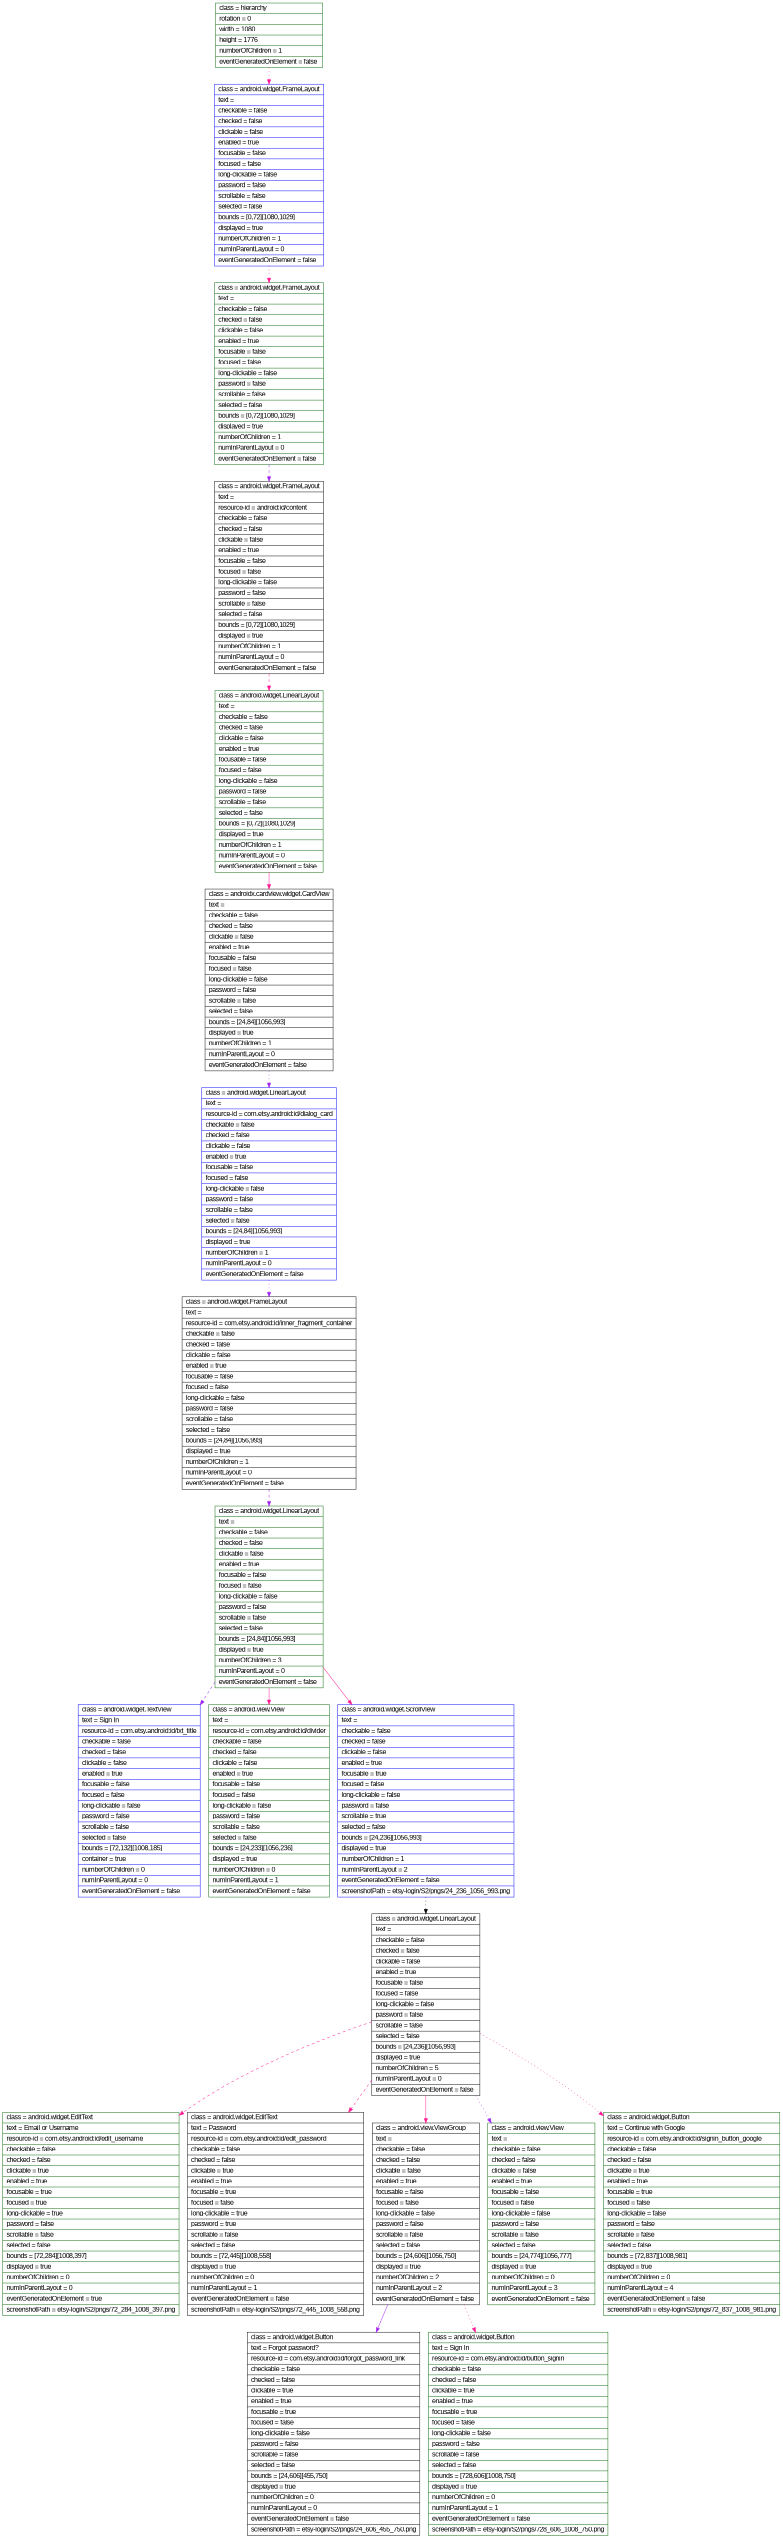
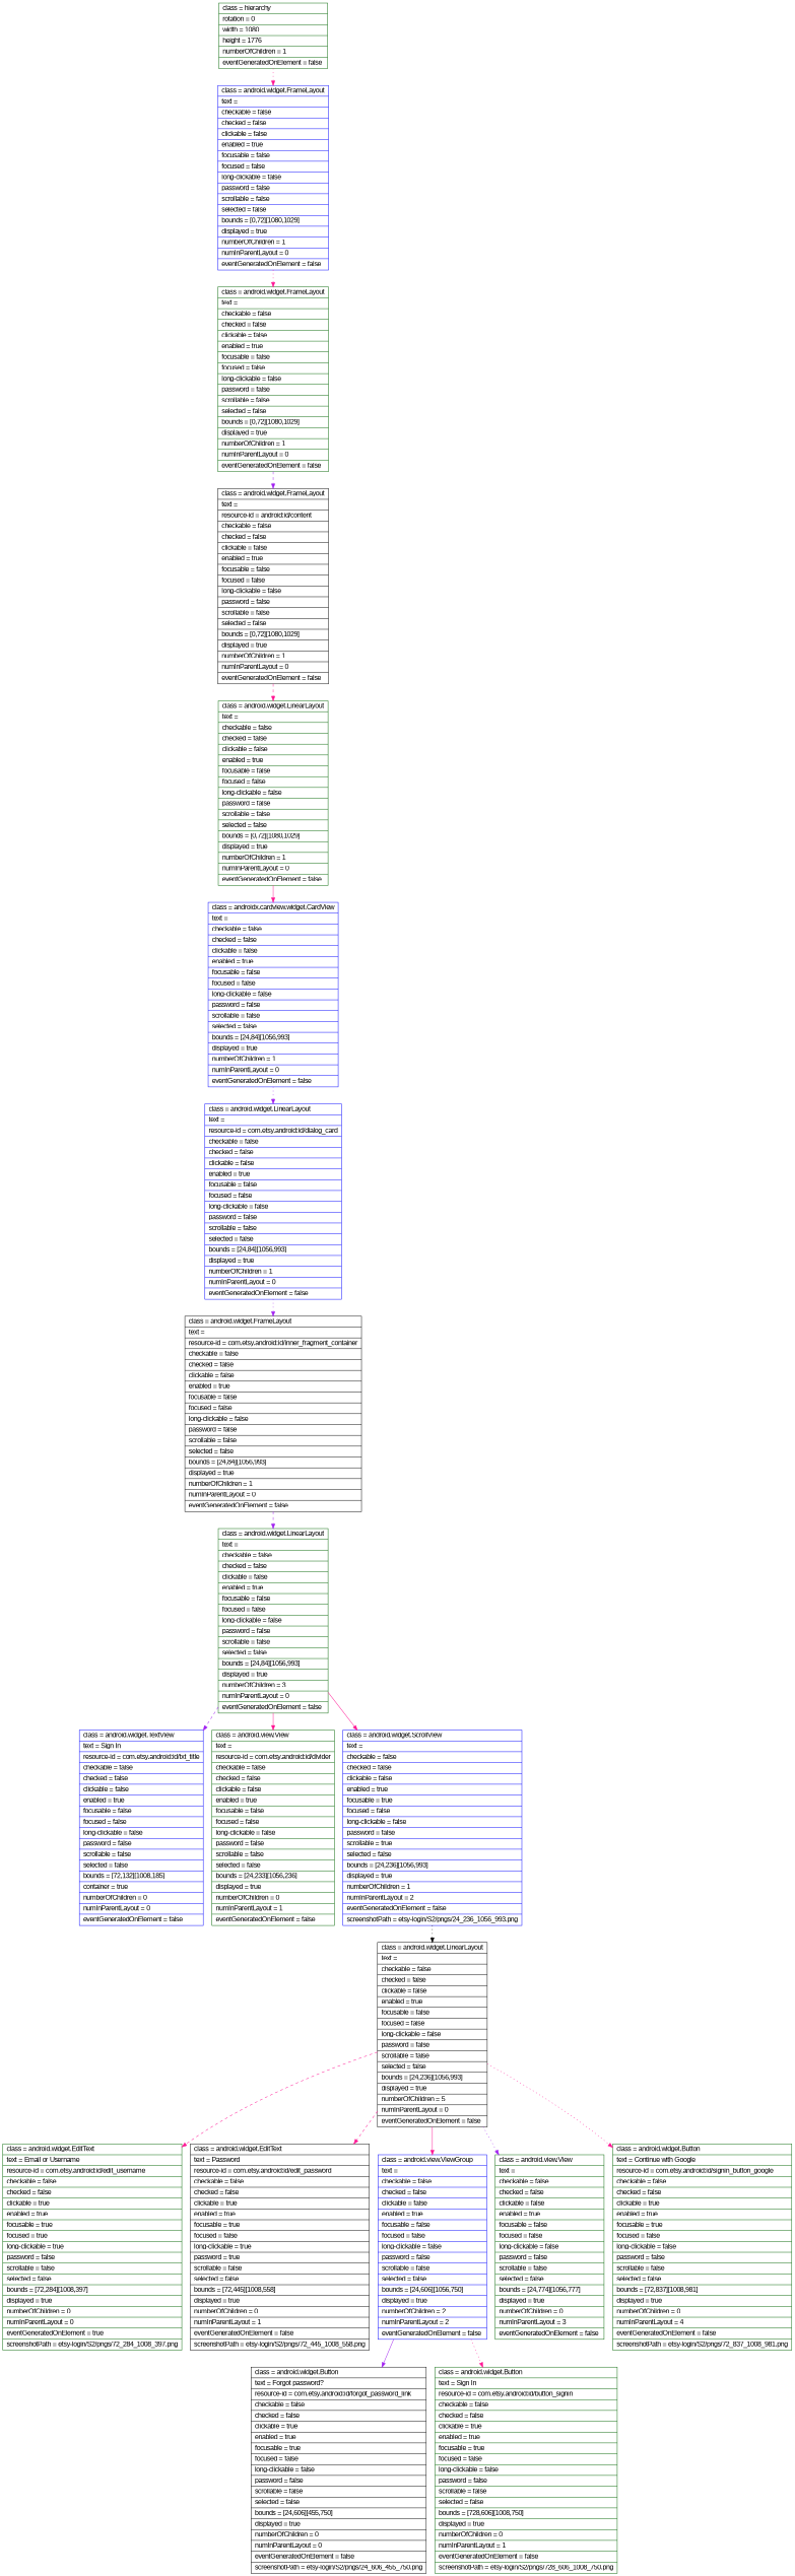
  digraph {
    node [color=darkgreen fontname=Arial shape=record]
    edge [color=deeppink style=dotted]
    n1 [label="{class = hierarchy\l|rotation = 0\l|width = 1080\l|height = 1776\l|numberOfChildren = 1\l|eventGeneratedOnElement = false \l}"]
    n2 [color=blue label="{class = android.widget.FrameLayout\l|text = \l|checkable = false\l|checked = false\l|clickable = false\l|enabled = true\l|focusable = false\l|focused = false\l|long-clickable = false\l|password = false\l|scrollable = false\l|selected = false\l|bounds = [0,72][1080,1029]\l|displayed = true\l|numberOfChildren = 1\l|numInParentLayout = 0\l|eventGeneratedOnElement = false \l}"]
    n3 [label="{class = android.widget.FrameLayout\l|text = \l|checkable = false\l|checked = false\l|clickable = false\l|enabled = true\l|focusable = false\l|focused = false\l|long-clickable = false\l|password = false\l|scrollable = false\l|selected = false\l|bounds = [0,72][1080,1029]\l|displayed = true\l|numberOfChildren = 1\l|numInParentLayout = 0\l|eventGeneratedOnElement = false \l}"]
    n4 [color=black label="{class = android.widget.FrameLayout\l|text = \l|resource-id = android:id/content\l|checkable = false\l|checked = false\l|clickable = false\l|enabled = true\l|focusable = false\l|focused = false\l|long-clickable = false\l|password = false\l|scrollable = false\l|selected = false\l|bounds = [0,72][1080,1029]\l|displayed = true\l|numberOfChildren = 1\l|numInParentLayout = 0\l|eventGeneratedOnElement = false \l}"]
    n5 [label="{class = android.widget.LinearLayout\l|text = \l|checkable = false\l|checked = false\l|clickable = false\l|enabled = true\l|focusable = false\l|focused = false\l|long-clickable = false\l|password = false\l|scrollable = false\l|selected = false\l|bounds = [0,72][1080,1029]\l|displayed = true\l|numberOfChildren = 1\l|numInParentLayout = 0\l|eventGeneratedOnElement = false \l}"]
-   n6 [color=black label="{class = androidx.cardview.widget.CardView\l|text = \l|checkable = false\l|checked = false\l|clickable = false\l|enabled = true\l|focusable = false\l|focused = false\l|long-clickable = false\l|password = false\l|scrollable = false\l|selected = false\l|bounds = [24,84][1056,993]\l|displayed = true\l|numberOfChildren = 1\l|numInParentLayout = 0\l|eventGeneratedOnElement = false \l}"]
+   n6 [color=blue label="{class = androidx.cardview.widget.CardView\l|text = \l|checkable = false\l|checked = false\l|clickable = false\l|enabled = true\l|focusable = false\l|focused = false\l|long-clickable = false\l|password = false\l|scrollable = false\l|selected = false\l|bounds = [24,84][1056,993]\l|displayed = true\l|numberOfChildren = 1\l|numInParentLayout = 0\l|eventGeneratedOnElement = false \l}"]
    n7 [color=blue label="{class = android.widget.LinearLayout\l|text = \l|resource-id = com.etsy.android:id/dialog_card\l|checkable = false\l|checked = false\l|clickable = false\l|enabled = true\l|focusable = false\l|focused = false\l|long-clickable = false\l|password = false\l|scrollable = false\l|selected = false\l|bounds = [24,84][1056,993]\l|displayed = true\l|numberOfChildren = 1\l|numInParentLayout = 0\l|eventGeneratedOnElement = false \l}"]
    n8 [color=black label="{class = android.widget.FrameLayout\l|text = \l|resource-id = com.etsy.android:id/inner_fragment_container\l|checkable = false\l|checked = false\l|clickable = false\l|enabled = true\l|focusable = false\l|focused = false\l|long-clickable = false\l|password = false\l|scrollable = false\l|selected = false\l|bounds = [24,84][1056,993]\l|displayed = true\l|numberOfChildren = 1\l|numInParentLayout = 0\l|eventGeneratedOnElement = false \l}"]
    n9 [label="{class = android.widget.LinearLayout\l|text = \l|checkable = false\l|checked = false\l|clickable = false\l|enabled = true\l|focusable = false\l|focused = false\l|long-clickable = false\l|password = false\l|scrollable = false\l|selected = false\l|bounds = [24,84][1056,993]\l|displayed = true\l|numberOfChildren = 3\l|numInParentLayout = 0\l|eventGeneratedOnElement = false \l}"]
    n10 [color=blue label="{class = android.widget.TextView\l|text = Sign In\l|resource-id = com.etsy.android:id/txt_title\l|checkable = false\l|checked = false\l|clickable = false\l|enabled = true\l|focusable = false\l|focused = false\l|long-clickable = false\l|password = false\l|scrollable = false\l|selected = false\l|bounds = [72,132][1008,185]\l|container = true\l|numberOfChildren = 0\l|numInParentLayout = 0\l|eventGeneratedOnElement = false \l}"]
    n11 [label="{class = android.view.View\l|text = \l|resource-id = com.etsy.android:id/divider\l|checkable = false\l|checked = false\l|clickable = false\l|enabled = true\l|focusable = false\l|focused = false\l|long-clickable = false\l|password = false\l|scrollable = false\l|selected = false\l|bounds = [24,233][1056,236]\l|displayed = true\l|numberOfChildren = 0\l|numInParentLayout = 1\l|eventGeneratedOnElement = false \l}"]
    n12 [color=blue label="{class = android.widget.ScrollView\l|text = \l|checkable = false\l|checked = false\l|clickable = false\l|enabled = true\l|focusable = true\l|focused = false\l|long-clickable = false\l|password = false\l|scrollable = true\l|selected = false\l|bounds = [24,236][1056,993]\l|displayed = true\l|numberOfChildren = 1\l|numInParentLayout = 2\l|eventGeneratedOnElement = false \l|screenshotPath = etsy-login/S2/pngs/24_236_1056_993.png\l}"]
    n13 [color=black label="{class = android.widget.LinearLayout\l|text = \l|checkable = false\l|checked = false\l|clickable = false\l|enabled = true\l|focusable = false\l|focused = false\l|long-clickable = false\l|password = false\l|scrollable = false\l|selected = false\l|bounds = [24,236][1056,993]\l|displayed = true\l|numberOfChildren = 5\l|numInParentLayout = 0\l|eventGeneratedOnElement = false \l}"]
    n14 [label="{class = android.widget.EditText\l|text = Email or Username\l|resource-id = com.etsy.android:id/edit_username\l|checkable = false\l|checked = false\l|clickable = true\l|enabled = true\l|focusable = true\l|focused = true\l|long-clickable = true\l|password = false\l|scrollable = false\l|selected = false\l|bounds = [72,284][1008,397]\l|displayed = true\l|numberOfChildren = 0\l|numInParentLayout = 0\l|eventGeneratedOnElement = true \l|screenshotPath = etsy-login/S2/pngs/72_284_1008_397.png\l}"]
    n15 [color=black label="{class = android.widget.EditText\l|text = Password\l|resource-id = com.etsy.android:id/edit_password\l|checkable = false\l|checked = false\l|clickable = true\l|enabled = true\l|focusable = true\l|focused = false\l|long-clickable = true\l|password = true\l|scrollable = false\l|selected = false\l|bounds = [72,445][1008,558]\l|displayed = true\l|numberOfChildren = 0\l|numInParentLayout = 1\l|eventGeneratedOnElement = false \l|screenshotPath = etsy-login/S2/pngs/72_445_1008_558.png\l}"]
-   n16 [color=black label="{class = android.view.ViewGroup\l|text = \l|checkable = false\l|checked = false\l|clickable = false\l|enabled = true\l|focusable = false\l|focused = false\l|long-clickable = false\l|password = false\l|scrollable = false\l|selected = false\l|bounds = [24,606][1056,750]\l|displayed = true\l|numberOfChildren = 2\l|numInParentLayout = 2\l|eventGeneratedOnElement = false \l}"]
+   n16 [color=blue label="{class = android.view.ViewGroup\l|text = \l|checkable = false\l|checked = false\l|clickable = false\l|enabled = true\l|focusable = false\l|focused = false\l|long-clickable = false\l|password = false\l|scrollable = false\l|selected = false\l|bounds = [24,606][1056,750]\l|displayed = true\l|numberOfChildren = 2\l|numInParentLayout = 2\l|eventGeneratedOnElement = false \l}"]
    n17 [label="{class = android.view.View\l|text = \l|checkable = false\l|checked = false\l|clickable = false\l|enabled = true\l|focusable = false\l|focused = false\l|long-clickable = false\l|password = false\l|scrollable = false\l|selected = false\l|bounds = [24,774][1056,777]\l|displayed = true\l|numberOfChildren = 0\l|numInParentLayout = 3\l|eventGeneratedOnElement = false \l}"]
    n18 [label="{class = android.widget.Button\l|text = Continue with Google\l|resource-id = com.etsy.android:id/signin_button_google\l|checkable = false\l|checked = false\l|clickable = true\l|enabled = true\l|focusable = true\l|focused = false\l|long-clickable = false\l|password = false\l|scrollable = false\l|selected = false\l|bounds = [72,837][1008,981]\l|displayed = true\l|numberOfChildren = 0\l|numInParentLayout = 4\l|eventGeneratedOnElement = false \l|screenshotPath = etsy-login/S2/pngs/72_837_1008_981.png\l}"]
    n19 [color=black label="{class = android.widget.Button\l|text = Forgot password?\l|resource-id = com.etsy.android:id/forgot_password_link\l|checkable = false\l|checked = false\l|clickable = true\l|enabled = true\l|focusable = true\l|focused = false\l|long-clickable = false\l|password = false\l|scrollable = false\l|selected = false\l|bounds = [24,606][455,750]\l|displayed = true\l|numberOfChildren = 0\l|numInParentLayout = 0\l|eventGeneratedOnElement = false \l|screenshotPath = etsy-login/S2/pngs/24_606_455_750.png\l}"]
    n20 [label="{class = android.widget.Button\l|text = Sign In\l|resource-id = com.etsy.android:id/button_signin\l|checkable = false\l|checked = false\l|clickable = true\l|enabled = true\l|focusable = true\l|focused = false\l|long-clickable = false\l|password = false\l|scrollable = false\l|selected = false\l|bounds = [728,606][1008,750]\l|displayed = true\l|numberOfChildren = 0\l|numInParentLayout = 1\l|eventGeneratedOnElement = false \l|screenshotPath = etsy-login/S2/pngs/728_606_1008_750.png\l}"]
    n1 -> n2
    n2 -> n3
    n3 -> n4 [color=purple style=dashed]
    n4 -> n5 [style=dashed]
    n5 -> n6 [style=solid]
    n6 -> n7 [color=purple]
    n7 -> n8 [color=purple]
    n8 -> n9 [color=purple style=dashed]
    n9 -> n10 [color=purple style=dashed]
    n9 -> n11 [style=solid]
    n9 -> n12 [style=solid]
    n12 -> n13 [color=black]
    n13 -> n14 [style=dashed]
    n13 -> n15 [style=dashed]
    n13 -> n16 [style=solid]
    n13 -> n17 [color=purple]
    n13 -> n18
    n16 -> n19 [color=purple style=solid]
    n16 -> n20
  }
